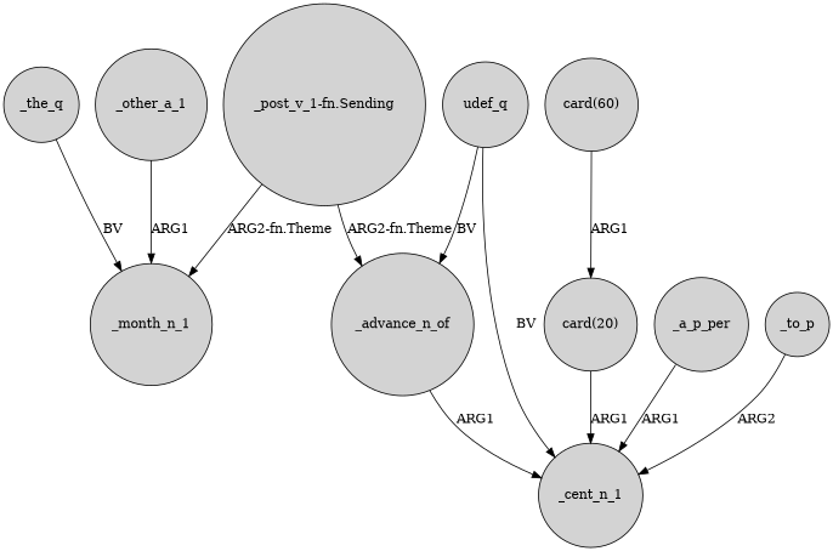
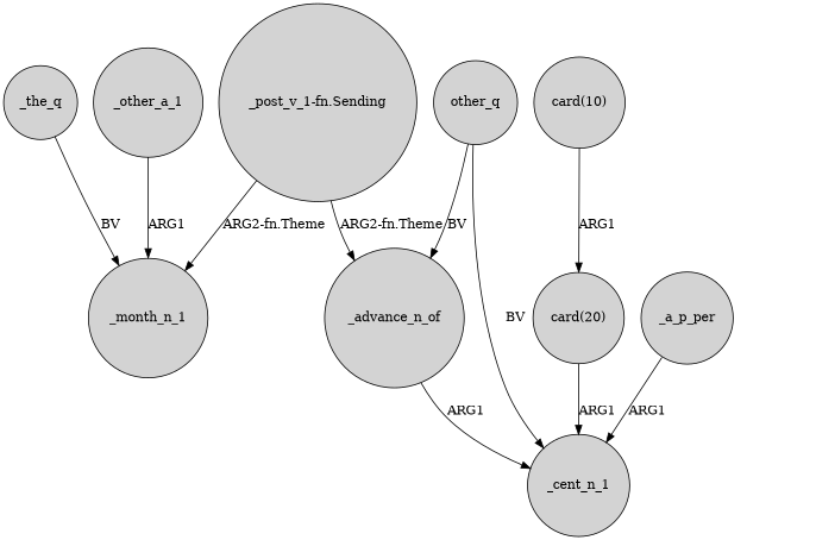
  digraph {
    node [shape=circle style=filled]
    _the_q
    _month_n_1
    "card(20)"
    _cent_n_1
-   udef_q
+   udef_q [label=other_q]
    _advance_n_of
    _a_p_per
    "_post_v_1-fn.Sending"
    _other_a_1
-   "card(10)" [label="card(60)"]
-   _to_p
+   "card(10)"
    _the_q -> _month_n_1 [label=BV]
    "card(20)" -> _cent_n_1 [label=ARG1]
    udef_q -> _cent_n_1 [label=BV]
    udef_q -> _advance_n_of [label=BV]
    _advance_n_of -> _cent_n_1 [label=ARG1]
    _a_p_per -> _cent_n_1 [label=ARG1]
    "_post_v_1-fn.Sending" -> _month_n_1 [label="ARG2-fn.Theme"]
    "_post_v_1-fn.Sending" -> _advance_n_of [label="ARG2-fn.Theme"]
    _other_a_1 -> _month_n_1 [label=ARG1]
    "card(10)" -> "card(20)" [label=ARG1]
-   _to_p -> _cent_n_1 [label=ARG2]
  }
